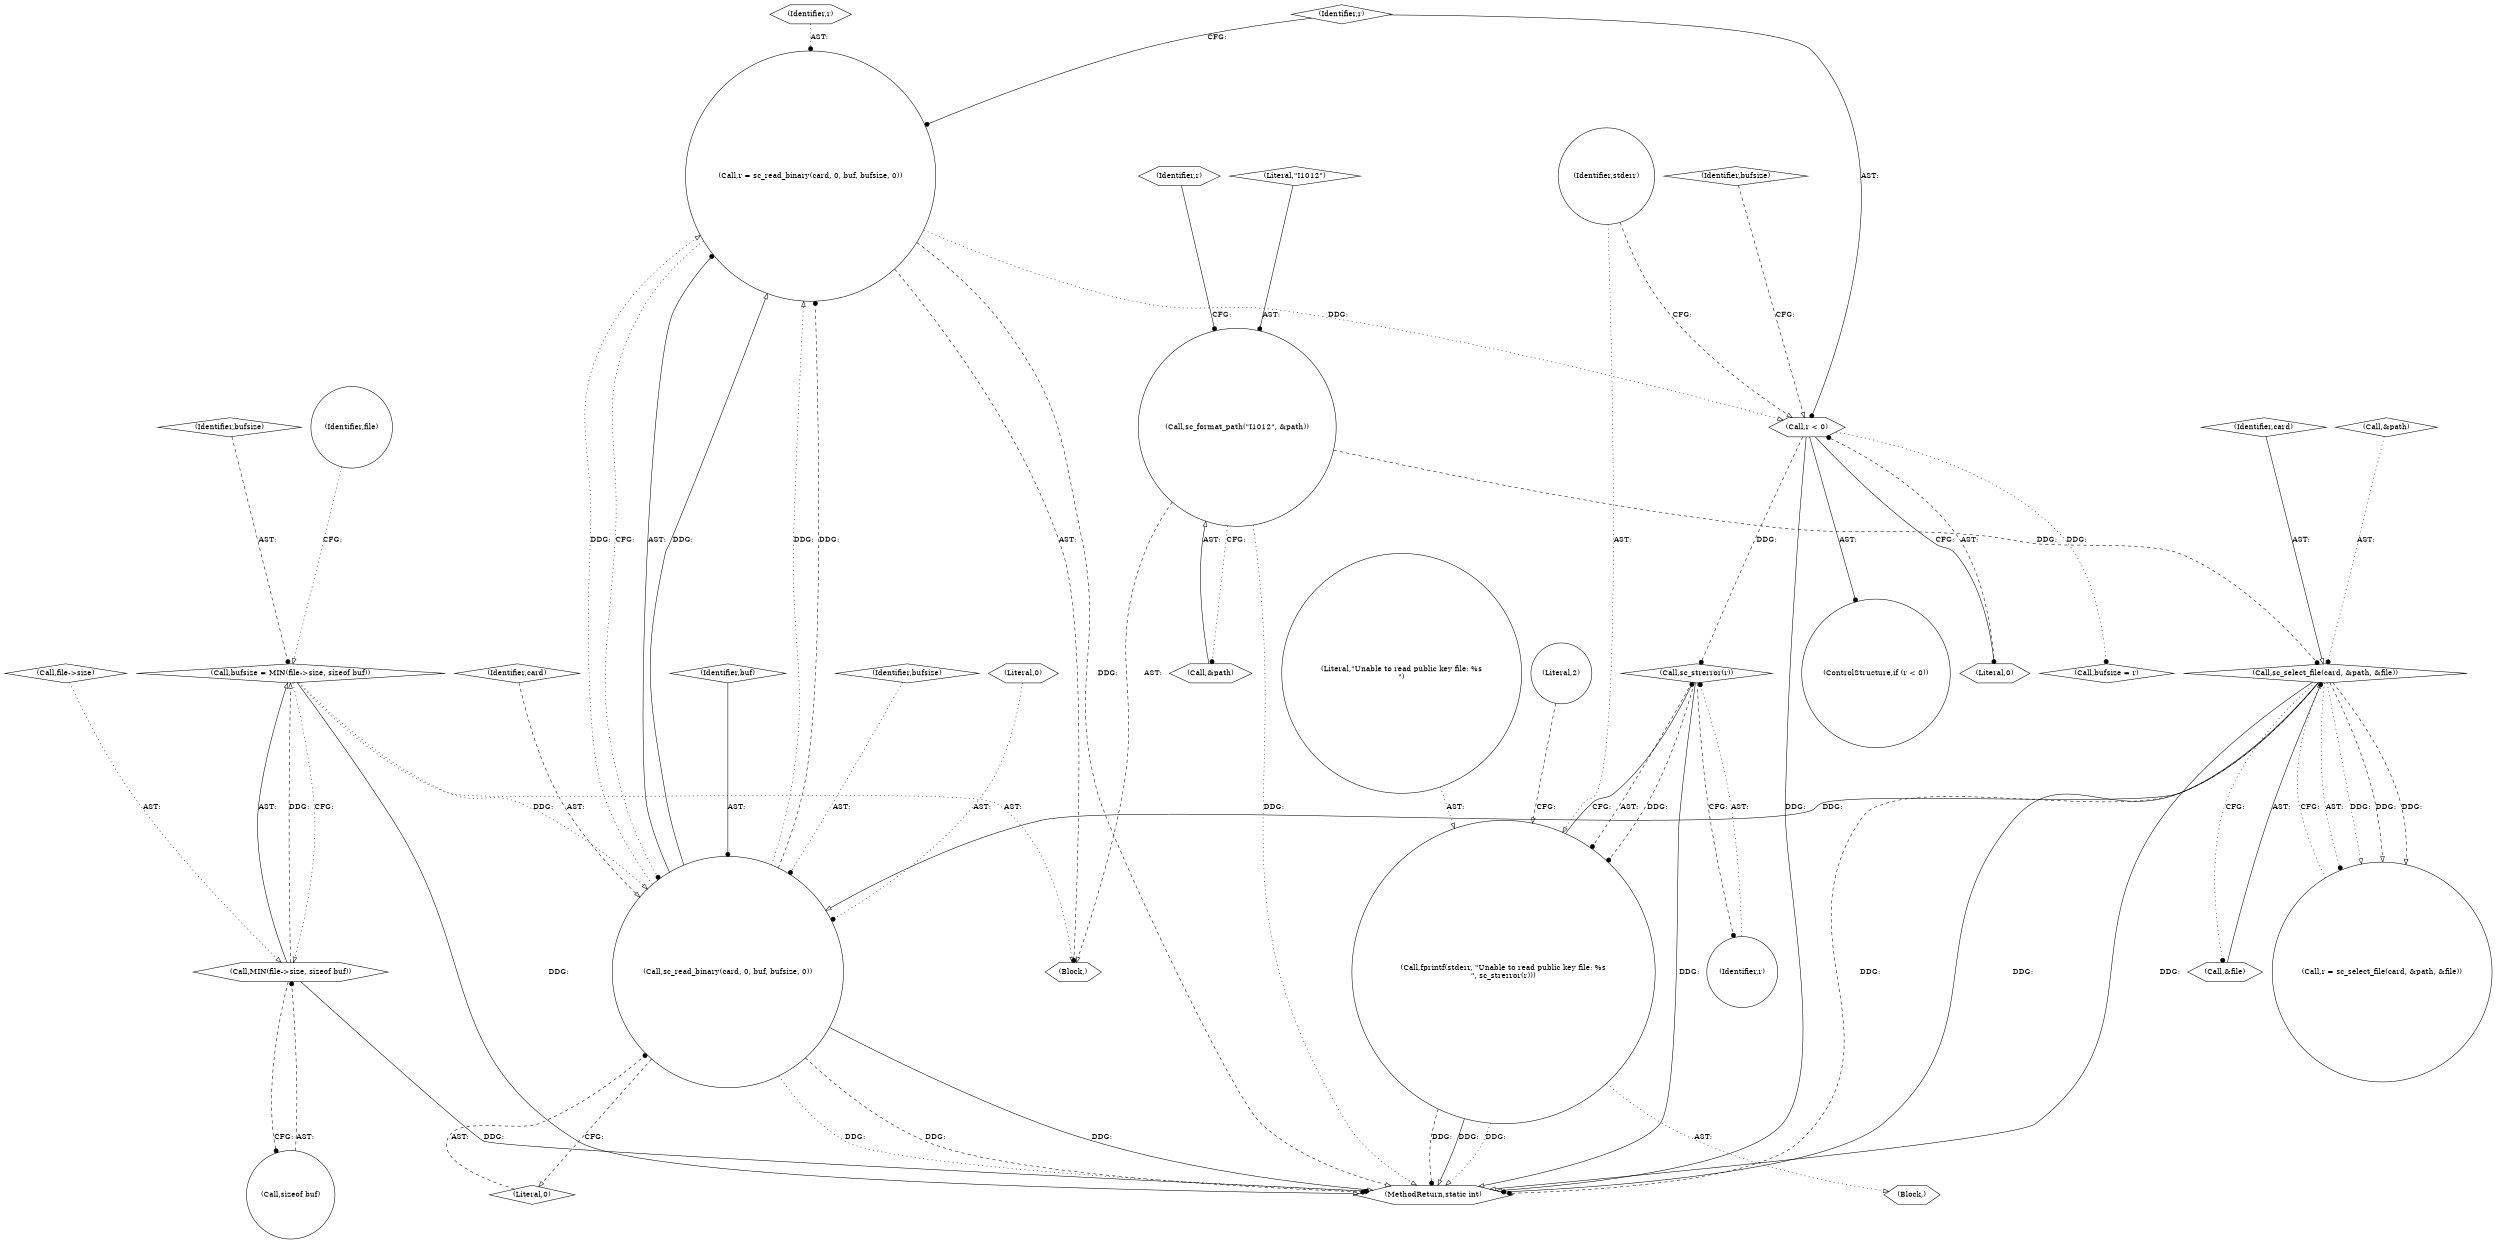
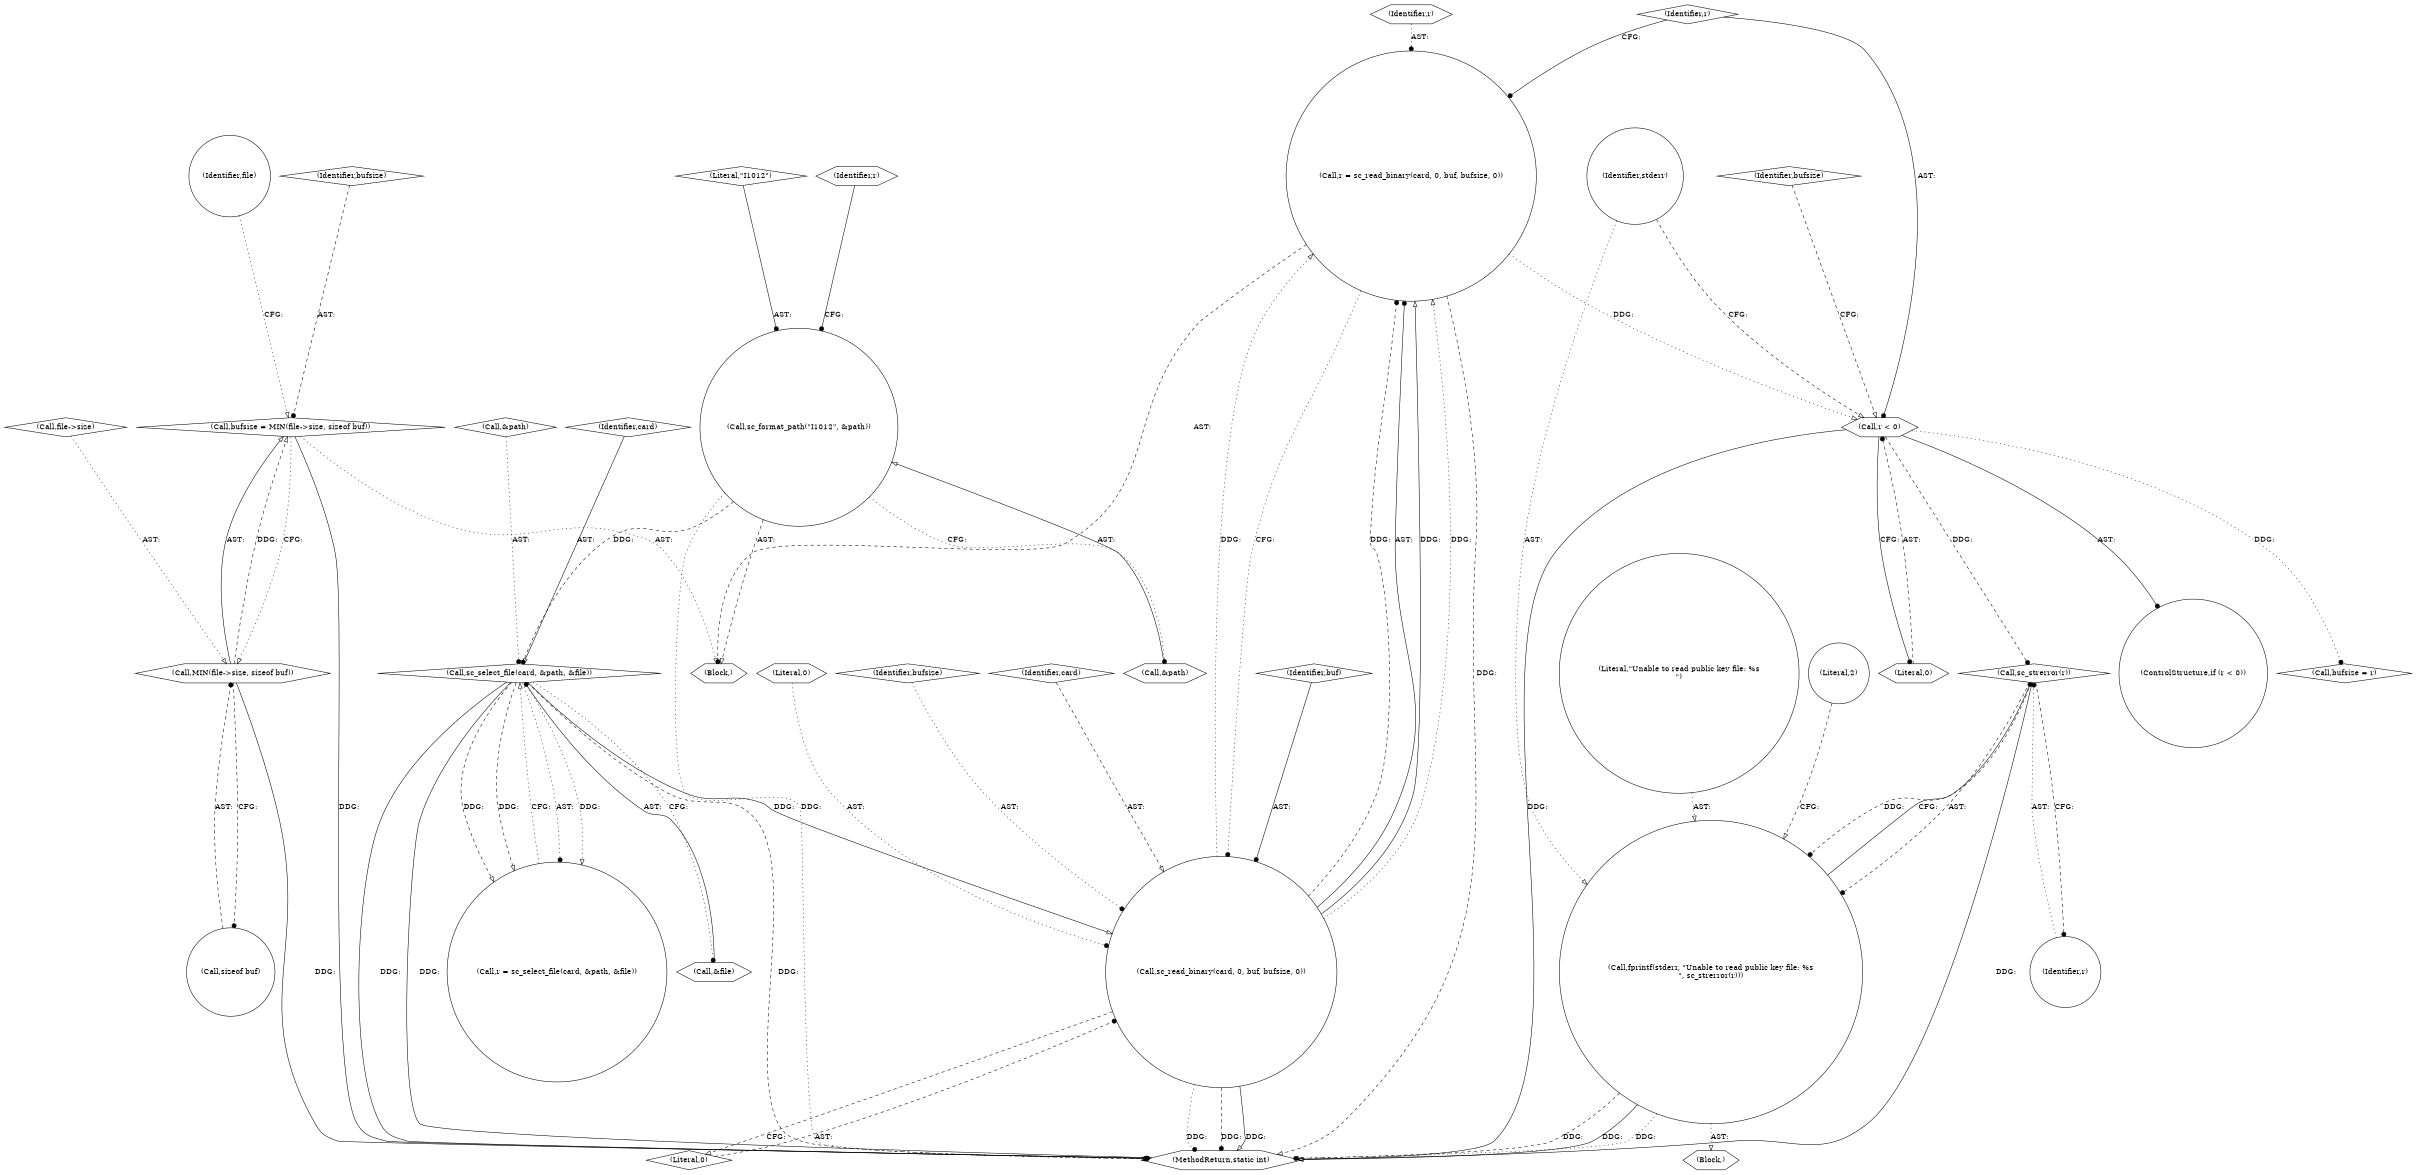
  digraph {
    node [shape=diamond]
    edge [arrowhead=dot style=dotted]
    n1 [label="(Call,sc_strerror(r))"]
    n2 [label="(Call,fprintf(stderr, \"Unable to read public key file: %s\n\", sc_strerror(r)))" shape=circle]
    n3 [label="(Identifier,r)" shape=circle]
    n4 [label="(MethodReturn,static int)" shape=hexagon]
    n5 [label="(Block,)" shape=hexagon]
    n6 [label="(Call,r < 0)" shape=hexagon]
    n7 [label="(ControlStructure,if (r < 0))" shape=circle]
    n8 [label="(Literal,0)" shape=hexagon]
    n9 [label="(Call,bufsize = r)"]
    n10 [label="(Call,r = sc_read_binary(card, 0, buf, bufsize, 0))" shape=circle]
    n11 [label="(Call,sc_read_binary(card, 0, buf, bufsize, 0))" shape=circle]
    n12 [label="(Block,)" shape=hexagon]
    n13 [label="(Literal,0)"]
    n14 [label="(Call,sc_select_file(card, &path, &file))"]
    n15 [label="(Call,&file)" shape=hexagon]
    n16 [label="(Call,r = sc_select_file(card, &path, &file))" shape=circle]
    n17 [label="(Call,sc_format_path(\"I1012\", &path))" shape=circle]
    n18 [label="(Call,&path)" shape=hexagon]
    n19 [label="(Call,bufsize = MIN(file->size, sizeof buf))"]
    n20 [label="(Call,MIN(file->size, sizeof buf))" shape=hexagon]
    n21 [label="(Call,sizeof buf)" shape=circle]
    n22 [label="(Identifier,stderr)" shape=circle]
    n23 [label="(Identifier,buf)"]
    n24 [label="(Call,&path)"]
    n25 [label="(Literal,0)" shape=hexagon]
    n26 [label="(Identifier,bufsize)"]
    n27 [label="(Identifier,card)"]
    n28 [label="(Identifier,r)"]
    n29 [label="(Identifier,card)"]
    n30 [label="(Identifier,r)" shape=hexagon]
    n31 [label="(Identifier,bufsize)"]
    n32 [label="(Literal,\"Unable to read public key file: %s\n\")" shape=circle]
    n33 [label="(Literal,\"I1012\")"]
    n34 [label="(Identifier,bufsize)"]
    n35 [label="(Identifier,r)" shape=hexagon]
    n36 [label="(Identifier,file)" shape=circle]
    n37 [label="(Call,file->size)"]
    n38 [label="(Literal,2)" shape=circle]
    n1 -> n2 [label="AST: " style=dashed]
    n1 -> n2 [label="DDG: " style=dashed]
    n1 -> n3 [label="CFG: " style=dashed]
    n1 -> n4 [arrowhead=onormal label="DDG: " style=solid]
    n2 -> n1 [label="CFG: " style=solid]
    n2 -> n4 [arrowhead=onormal label="DDG: " style=solid]
    n2 -> n4 [arrowhead=onormal label="DDG: "]
    n2 -> n4 [label="DDG: " style=dashed]
    n2 -> n5 [arrowhead=onormal label="AST: "]
    n3 -> n1 [label="AST: "]
    n6 -> n1 [label="DDG: " style=dashed]
    n6 -> n4 [arrowhead=onormal label="DDG: " style=solid]
    n6 -> n7 [label="AST: " style=solid]
    n6 -> n8 [label="CFG: " style=solid]
    n6 -> n9 [label="DDG: "]
    n8 -> n6 [label="AST: " style=dashed]
    n10 -> n4 [arrowhead=onormal label="DDG: " style=dashed]
    n10 -> n6 [arrowhead=onormal label="DDG: "]
    n10 -> n11 [label="CFG: "]
    n10 -> n12 [label="AST: " style=dashed]
    n11 -> n4 [label="DDG: "]
    n11 -> n4 [label="DDG: " style=dashed]
    n11 -> n4 [arrowhead=onormal label="DDG: " style=solid]
    n11 -> n10 [label="AST: " style=solid]
    n11 -> n10 [arrowhead=onormal label="DDG: " style=solid]
    n11 -> n10 [arrowhead=onormal label="DDG: "]
    n11 -> n10 [label="DDG: " style=dashed]
    n11 -> n10 [arrowhead=onormal label="DDG: "]
    n11 -> n13 [arrowhead=onormal label="CFG: " style=dashed]
    n13 -> n11 [label="AST: " style=dashed]
    n14 -> n4 [label="DDG: " style=dashed]
    n14 -> n4 [label="DDG: " style=solid]
    n14 -> n4 [arrowhead=onormal label="DDG: " style=solid]
    n14 -> n11 [arrowhead=onormal label="DDG: " style=solid]
    n14 -> n15 [label="CFG: "]
    n14 -> n16 [label="AST: "]
    n14 -> n16 [arrowhead=onormal label="DDG: "]
    n14 -> n16 [arrowhead=onormal label="DDG: " style=dashed]
    n14 -> n16 [arrowhead=onormal label="DDG: " style=dashed]
    n15 -> n14 [label="AST: " style=solid]
    n16 -> n14 [arrowhead=onormal label="CFG: "]
    n17 -> n4 [arrowhead=onormal label="DDG: "]
    n17 -> n12 [arrowhead=onormal label="AST: " style=dashed]
    n17 -> n14 [label="DDG: " style=dashed]
    n17 -> n18 [label="CFG: "]
    n18 -> n17 [arrowhead=onormal label="AST: " style=solid]
    n19 -> n4 [arrowhead=onormal label="DDG: " style=solid]
-   n19 -> n11 [arrowhead=onormal label="DDG: "]
    n19 -> n12 [arrowhead=onormal label="AST: "]
    n19 -> n20 [arrowhead=onormal label="CFG: "]
    n20 -> n4 [label="DDG: " style=solid]
    n20 -> n19 [arrowhead=onormal label="AST: " style=solid]
    n20 -> n19 [arrowhead=onormal label="DDG: " style=dashed]
    n20 -> n21 [label="CFG: " style=dashed]
    n21 -> n20 [label="AST: " style=dashed]
    n22 -> n2 [arrowhead=onormal label="AST: "]
    n22 -> n6 [arrowhead=onormal label="CFG: " style=dashed]
    n23 -> n11 [label="AST: " style=solid]
    n24 -> n14 [label="AST: "]
    n25 -> n11 [label="AST: "]
    n26 -> n11 [label="AST: "]
    n27 -> n14 [arrowhead=onormal label="AST: " style=solid]
    n28 -> n6 [label="AST: " style=solid]
    n28 -> n10 [label="CFG: " style=solid]
    n29 -> n11 [arrowhead=onormal label="AST: " style=dashed]
    n30 -> n17 [label="CFG: " style=solid]
    n31 -> n19 [label="AST: " style=dashed]
    n32 -> n2 [arrowhead=onormal label="AST: "]
    n33 -> n17 [label="AST: " style=solid]
    n34 -> n6 [arrowhead=onormal label="CFG: " style=dashed]
    n35 -> n10 [label="AST: "]
    n36 -> n19 [arrowhead=onormal label="CFG: "]
    n37 -> n20 [arrowhead=onormal label="AST: "]
    n38 -> n2 [arrowhead=onormal label="CFG: " style=dashed]
  }
